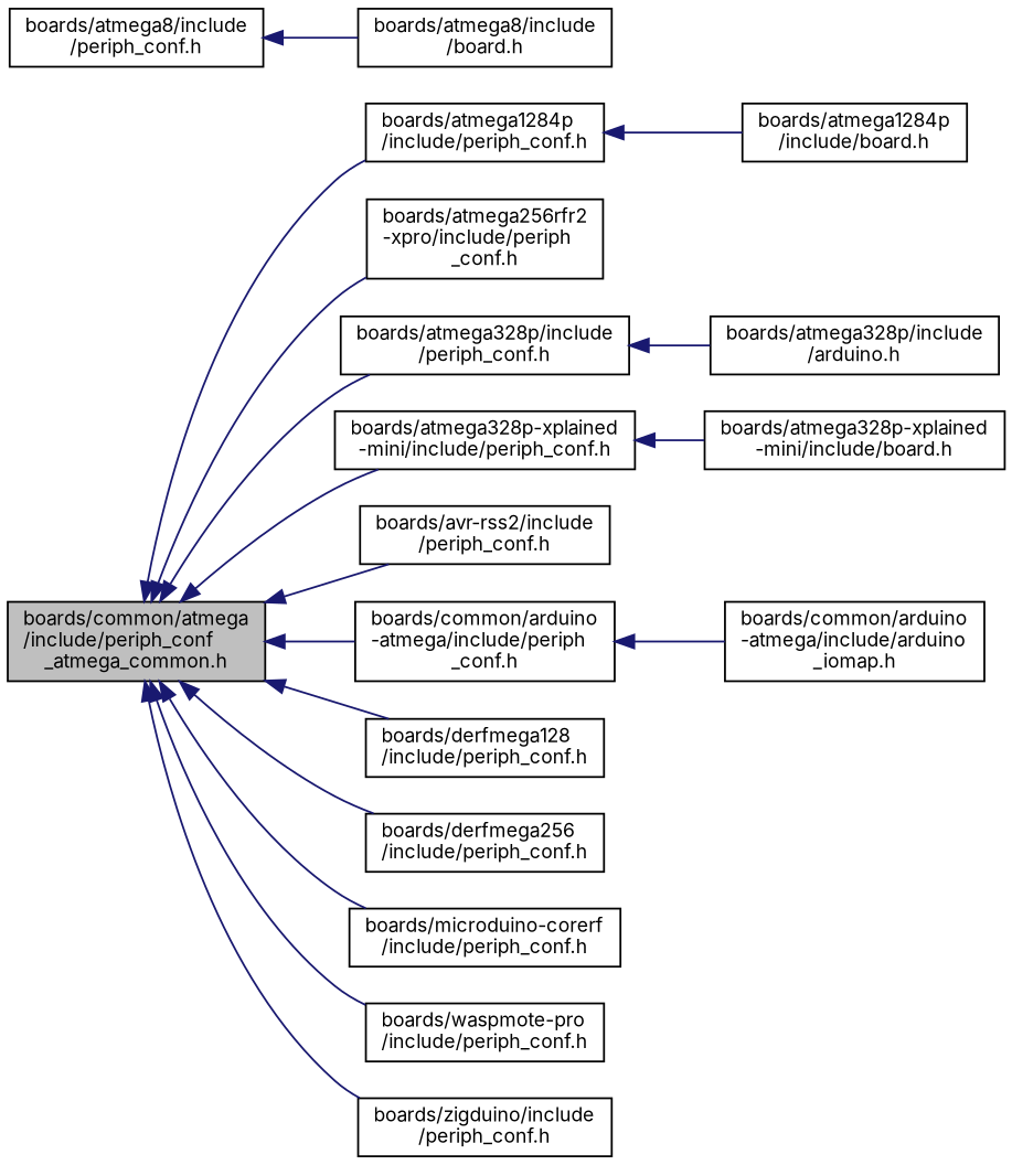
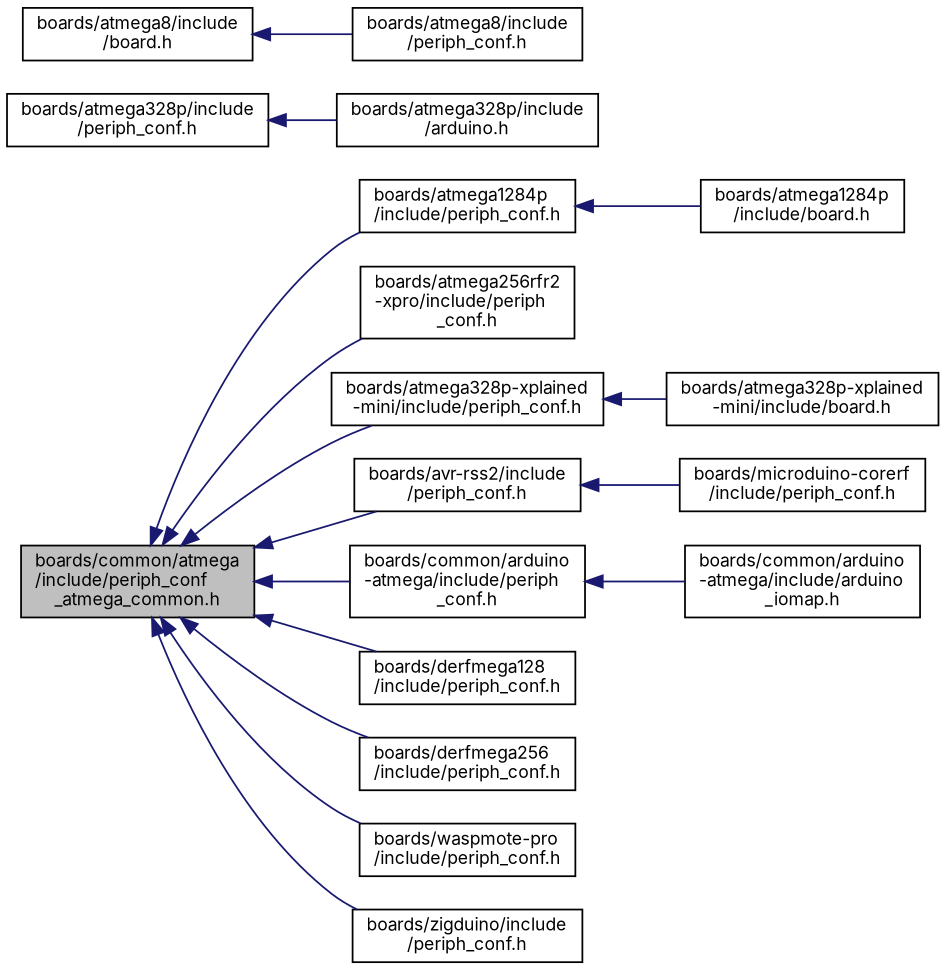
  digraph {
    fontname=Inter
    rankdir=LR
    node [color=black fillcolor=white fontname=Inter fontsize=10 shape=record style=filled]
    edge [color=midnightblue dir=back fontname=Inter fontsize=10 labelfontname=Helvetica labelfontsize=10 style=solid]
    n1 [fillcolor=grey75 fontcolor=black height=0.2 label="boards/common/atmega\l/include/periph_conf\l_atmega_common.h" width=0.4]
    n2 [height=0.2 label="boards/atmega1284p\l/include/periph_conf.h" width=0.4]
    n3 [height=0.2 label="boards/atmega256rfr2\l-xpro/include/periph\l_conf.h" width=0.4]
    n4 [height=0.2 label="boards/atmega328p/include\l/periph_conf.h" width=0.4]
    n5 [height=0.2 label="boards/atmega328p-xplained\l-mini/include/periph_conf.h" width=0.4]
    n6 [height=0.2 label="boards/avr-rss2/include\l/periph_conf.h" width=0.4]
    n7 [height=0.2 label="boards/common/arduino\l-atmega/include/periph\l_conf.h" width=0.4]
    n8 [height=0.2 label="boards/derfmega128\l/include/periph_conf.h" width=0.4]
    n9 [height=0.2 label="boards/derfmega256\l/include/periph_conf.h" width=0.4]
    n10 [height=0.2 label="boards/microduino-corerf\l/include/periph_conf.h" width=0.4]
    n11 [height=0.2 label="boards/waspmote-pro\l/include/periph_conf.h" width=0.4]
    n12 [height=0.2 label="boards/zigduino/include\l/periph_conf.h" width=0.4]
    n13 [height=0.2 label="boards/atmega1284p\l/include/board.h" width=0.4]
    n14 [height=0.2 label="boards/atmega328p/include\l/arduino.h" width=0.4]
    n15 [height=0.2 label="boards/atmega328p-xplained\l-mini/include/board.h" width=0.4]
    n16 [height=0.2 label="boards/atmega8/include\l/periph_conf.h" width=0.4]
    n17 [height=0.2 label="boards/atmega8/include\l/board.h" width=0.4]
    n18 [height=0.2 label="boards/common/arduino\l-atmega/include/arduino\l_iomap.h" width=0.4]
    n1 -> n2
    n1 -> n3
-   n1 -> n4
    n1 -> n5
    n1 -> n6
    n1 -> n7
    n1 -> n8
    n1 -> n9
-   n1 -> n10
+   n6 -> n10
    n1 -> n11
    n1 -> n12
    n2 -> n13
    n4 -> n14
    n5 -> n15
    n7 -> n18
-   n16 -> n17
+   n17 -> n16
  }
